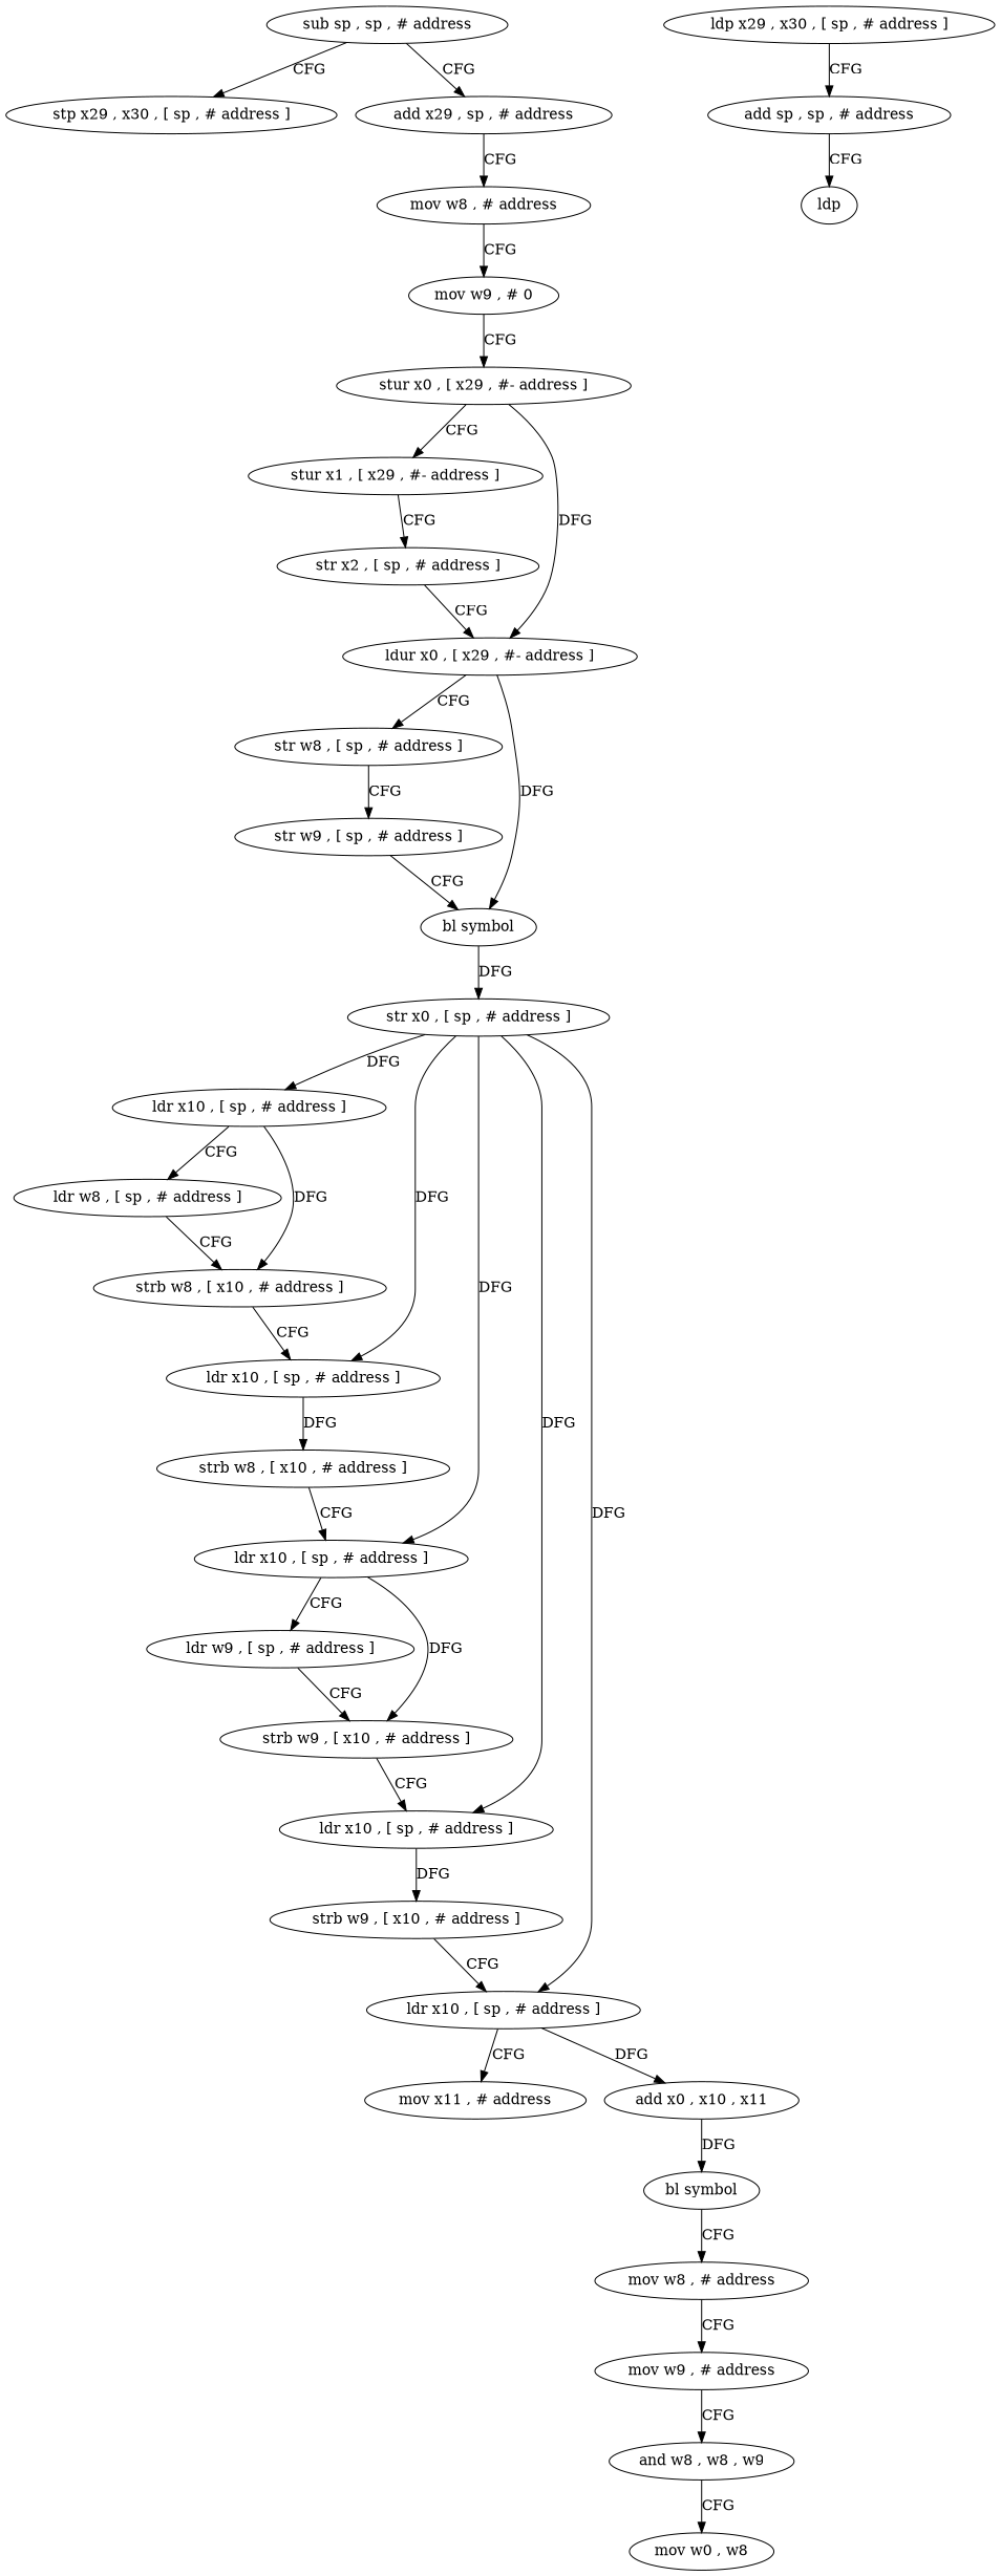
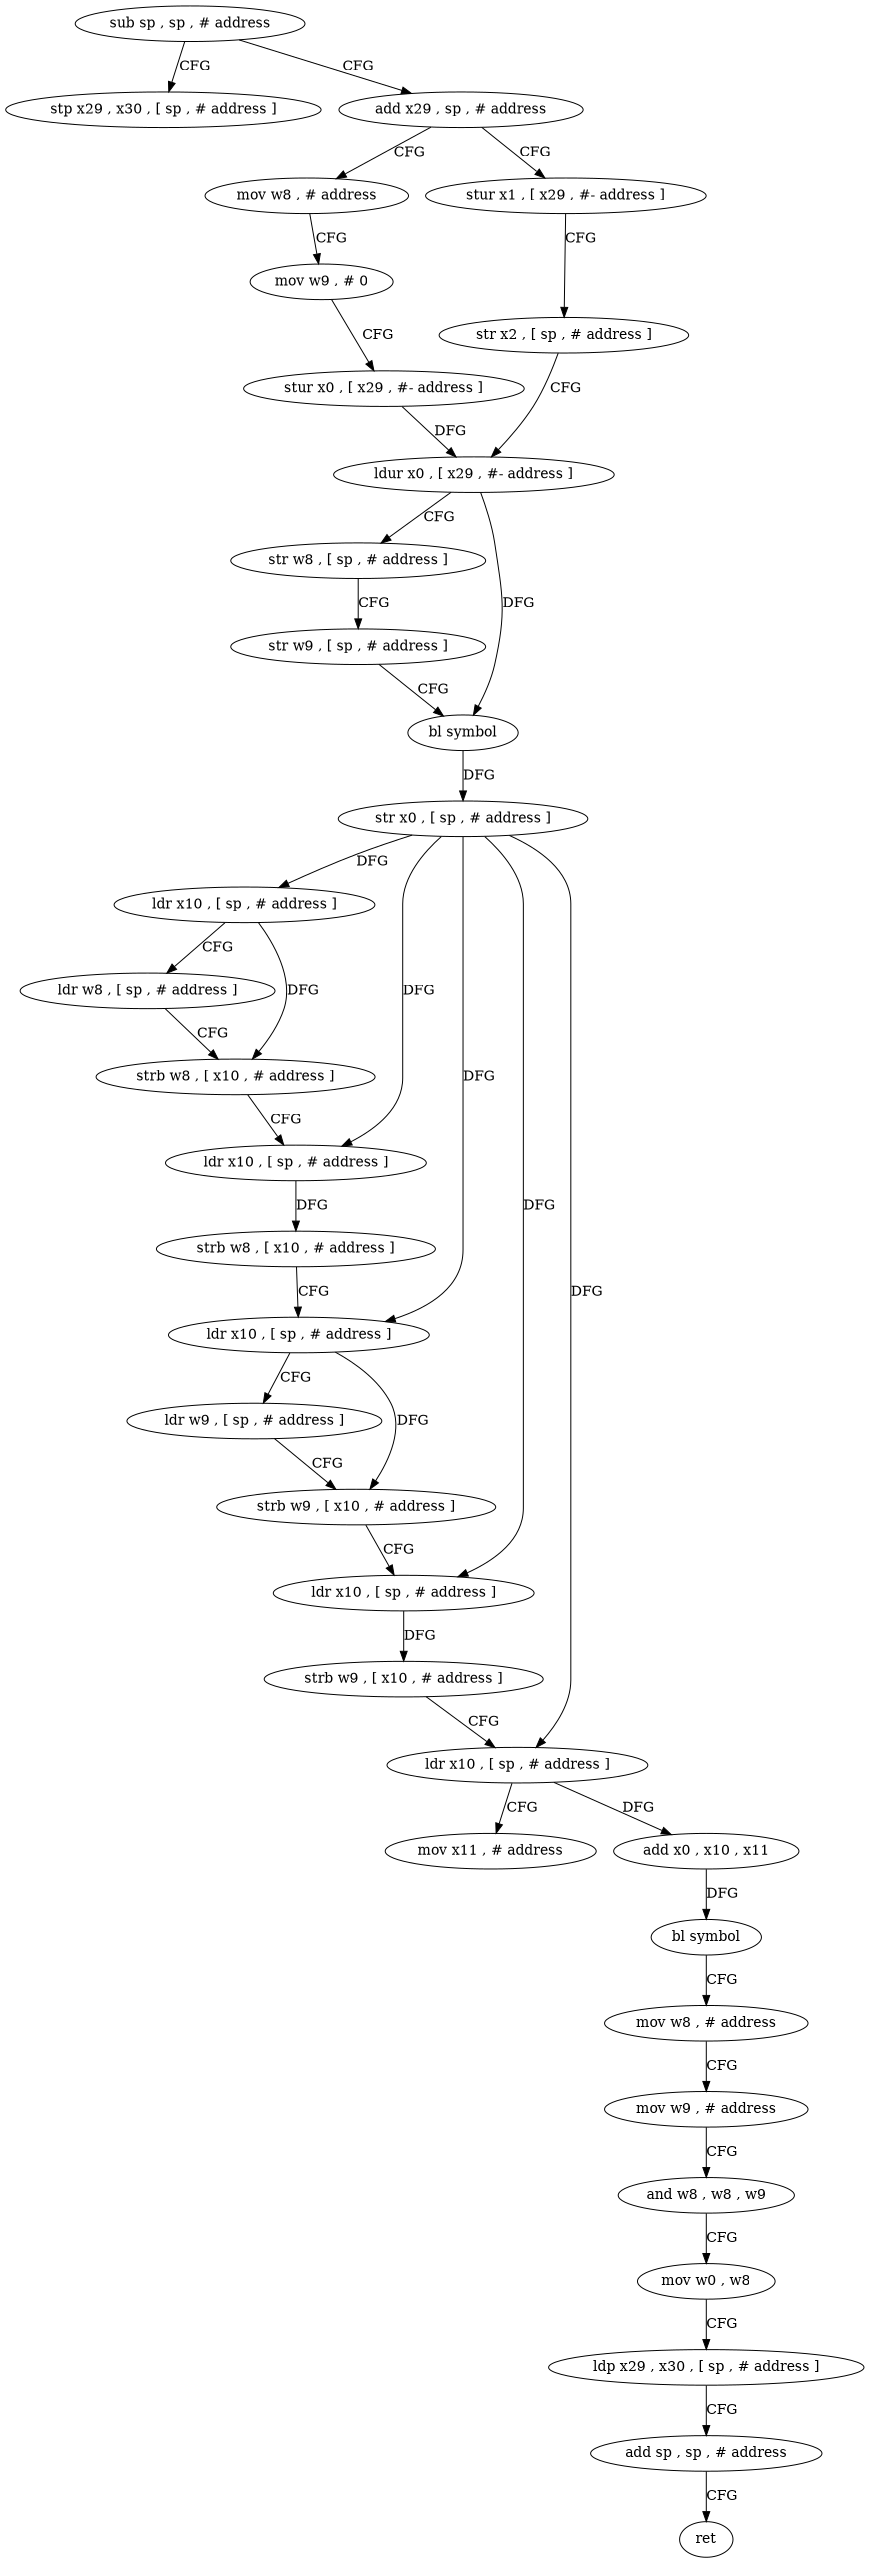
  digraph {
    n1 [label="sub sp , sp , # address"]
    n2 [label="stp x29 , x30 , [ sp , # address ]"]
    n3 [label="add x29 , sp , # address"]
    n4 [label="mov w8 , # address"]
    n5 [label="mov w9 , # 0"]
    n6 [label="stur x0 , [ x29 , #- address ]"]
    n7 [label="stur x1 , [ x29 , #- address ]"]
    n8 [label="ldur x0 , [ x29 , #- address ]"]
    n9 [label="str x2 , [ sp , # address ]"]
    n10 [label="str w8 , [ sp , # address ]"]
    n11 [label="bl symbol"]
    n12 [label="str w9 , [ sp , # address ]"]
    n13 [label="str x0 , [ sp , # address ]"]
    n14 [label="ldr x10 , [ sp , # address ]"]
    n15 [label="ldr x10 , [ sp , # address ]"]
    n16 [label="ldr x10 , [ sp , # address ]"]
    n17 [label="ldr x10 , [ sp , # address ]"]
    n18 [label="ldr x10 , [ sp , # address ]"]
    n19 [label="ldr w8 , [ sp , # address ]"]
    n20 [label="strb w8 , [ x10 , # address ]"]
    n21 [label="strb w8 , [ x10 , # address ]"]
    n22 [label="ldr w9 , [ sp , # address ]"]
    n23 [label="strb w9 , [ x10 , # address ]"]
    n24 [label="strb w9 , [ x10 , # address ]"]
    n25 [label="mov x11 , # address"]
    n26 [label="add x0 , x10 , x11"]
    n27 [label="bl symbol"]
    n28 [label="mov w8 , # address"]
    n29 [label="mov w9 , # address"]
    n30 [label="and w8 , w8 , w9"]
    n31 [label="mov w0 , w8"]
    n32 [label="ldp x29 , x30 , [ sp , # address ]"]
    n33 [label="add sp , sp , # address"]
-   n34 [label=ldp]
+   n34 [label=ret]
    n1 -> n2 [label=CFG]
    n1 -> n3 [label=CFG]
    n3 -> n4 [label=CFG]
    n4 -> n5 [label=CFG]
    n5 -> n6 [label=CFG]
-   n6 -> n7 [label=CFG]
+   n3 -> n7 [label=CFG]
    n6 -> n8 [label=DFG]
    n7 -> n9 [label=CFG]
    n8 -> n10 [label=CFG]
    n8 -> n11 [label=DFG]
    n9 -> n8 [label=CFG]
    n10 -> n12 [label=CFG]
    n11 -> n13 [label=DFG]
    n12 -> n11 [label=CFG]
    n13 -> n14 [label=DFG]
    n13 -> n15 [label=DFG]
    n13 -> n16 [label=DFG]
    n13 -> n17 [label=DFG]
    n13 -> n18 [label=DFG]
    n14 -> n19 [label=CFG]
    n14 -> n20 [label=DFG]
    n15 -> n21 [label=DFG]
    n16 -> n22 [label=CFG]
    n16 -> n23 [label=DFG]
    n17 -> n24 [label=DFG]
    n18 -> n25 [label=CFG]
    n18 -> n26 [label=DFG]
    n19 -> n20 [label=CFG]
    n20 -> n15 [label=CFG]
    n21 -> n16 [label=CFG]
    n22 -> n23 [label=CFG]
    n23 -> n17 [label=CFG]
    n24 -> n18 [label=CFG]
    n26 -> n27 [label=DFG]
    n27 -> n28 [label=CFG]
    n28 -> n29 [label=CFG]
    n29 -> n30 [label=CFG]
    n30 -> n31 [label=CFG]
+   n31 -> n32 [label=CFG]
    n32 -> n33 [label=CFG]
    n33 -> n34 [label=CFG]
  }
